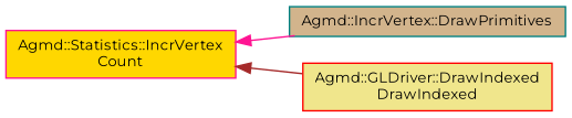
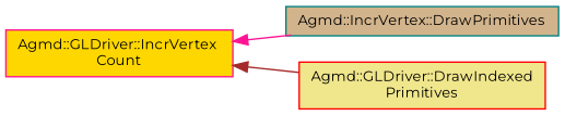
  digraph {
    fontname=Montserrat
    rankdir=LR
    node [fontname=Montserrat fontsize=10 shape=record style=filled]
    edge [dir=back fontname=Montserrat fontsize=10 labelfontname=Helvetica labelfontsize=10 style=solid]
-   n1 [color=deeppink fillcolor=gold fontcolor=black height=0.2 label="Agmd::Statistics::IncrVertex\lCount" width=0.4]
+   n1 [color=deeppink fillcolor=gold fontcolor=black height=0.2 label="Agmd::GLDriver::IncrVertex\lCount" width=0.4]
    n2 [color=teal fillcolor=tan height=0.2 label="Agmd::IncrVertex::DrawPrimitives" width=0.4]
-   n3 [color=red fillcolor=khaki height=0.2 label="Agmd::GLDriver::DrawIndexed\lDrawIndexed" width=0.4]
+   n3 [color=red fillcolor=khaki height=0.2 label="Agmd::GLDriver::DrawIndexed\lPrimitives" width=0.4]
    n1 -> n2 [color=deeppink]
    n1 -> n3 [color=brown]
  }
